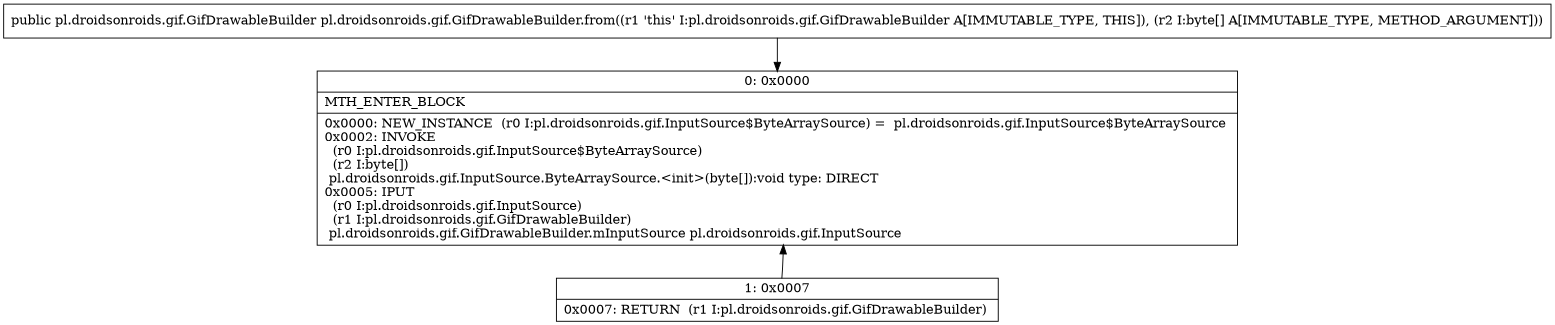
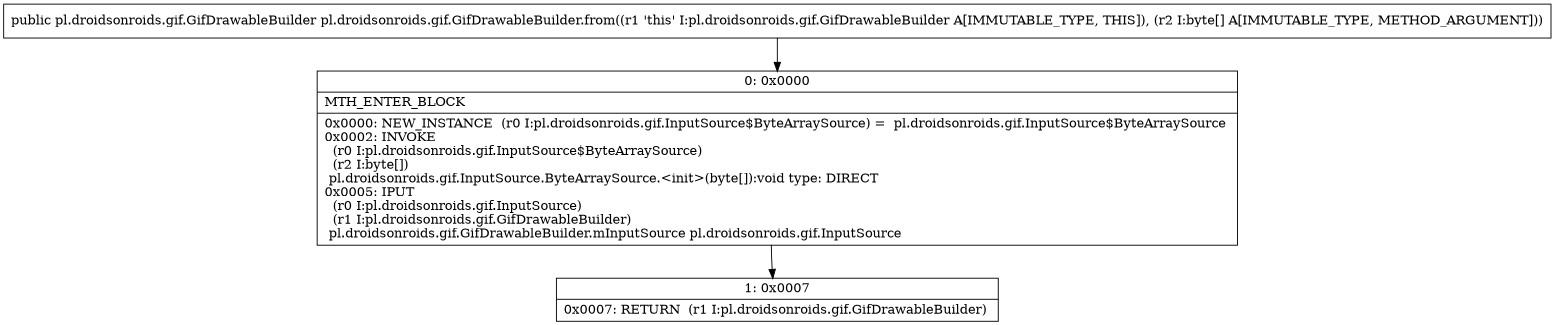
  digraph {
    node [shape=record]
    n1 [label="{0\:\ 0x0000|MTH_ENTER_BLOCK\l|0x0000: NEW_INSTANCE  (r0 I:pl.droidsonroids.gif.InputSource$ByteArraySource) =  pl.droidsonroids.gif.InputSource$ByteArraySource \l0x0002: INVOKE  \l  (r0 I:pl.droidsonroids.gif.InputSource$ByteArraySource)\l  (r2 I:byte[])\l pl.droidsonroids.gif.InputSource.ByteArraySource.\<init\>(byte[]):void type: DIRECT \l0x0005: IPUT  \l  (r0 I:pl.droidsonroids.gif.InputSource)\l  (r1 I:pl.droidsonroids.gif.GifDrawableBuilder)\l pl.droidsonroids.gif.GifDrawableBuilder.mInputSource pl.droidsonroids.gif.InputSource \l}"]
    n2 [label="{1\:\ 0x0007|0x0007: RETURN  (r1 I:pl.droidsonroids.gif.GifDrawableBuilder) \l}"]
    n3 [label="{public pl.droidsonroids.gif.GifDrawableBuilder pl.droidsonroids.gif.GifDrawableBuilder.from((r1 'this' I:pl.droidsonroids.gif.GifDrawableBuilder A[IMMUTABLE_TYPE, THIS]), (r2 I:byte[] A[IMMUTABLE_TYPE, METHOD_ARGUMENT])) }"]
-   n2 -> n1
+   n1 -> n2
    n3 -> n1
  }
